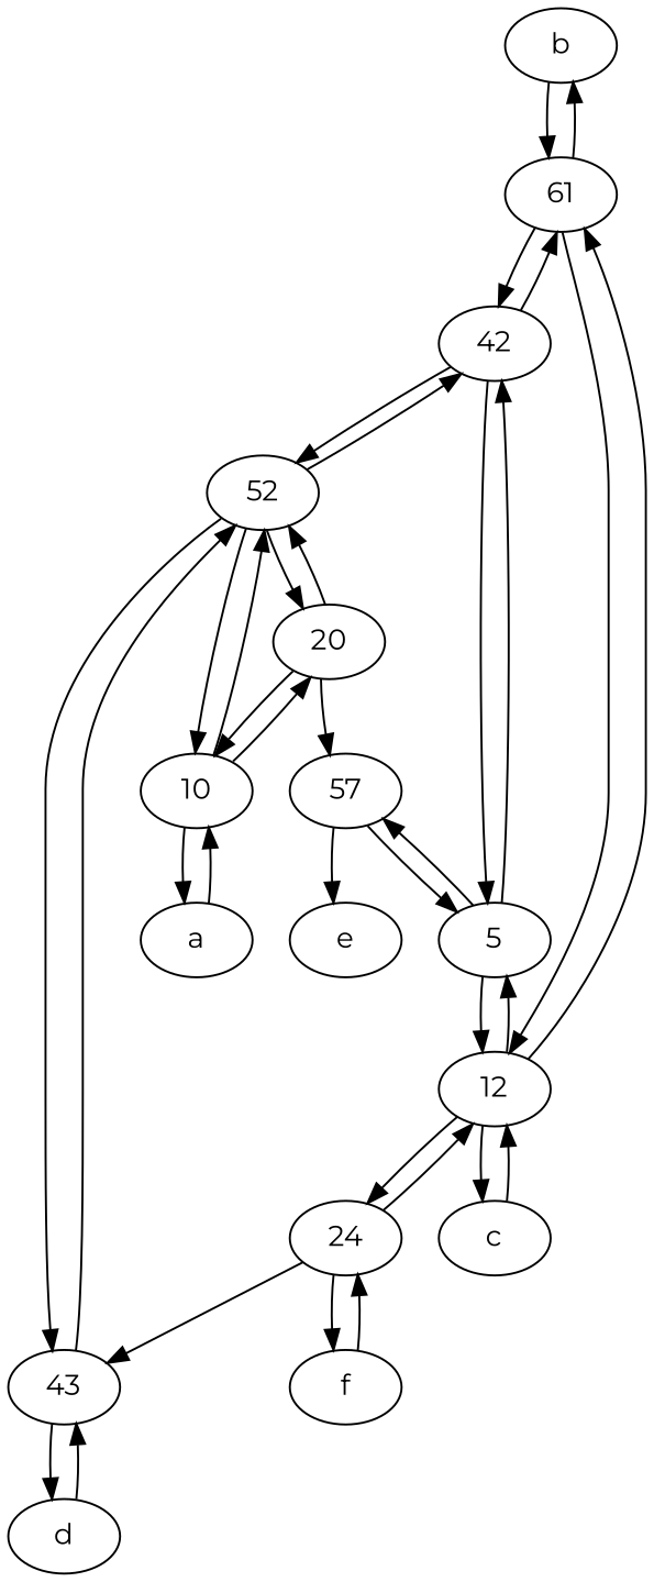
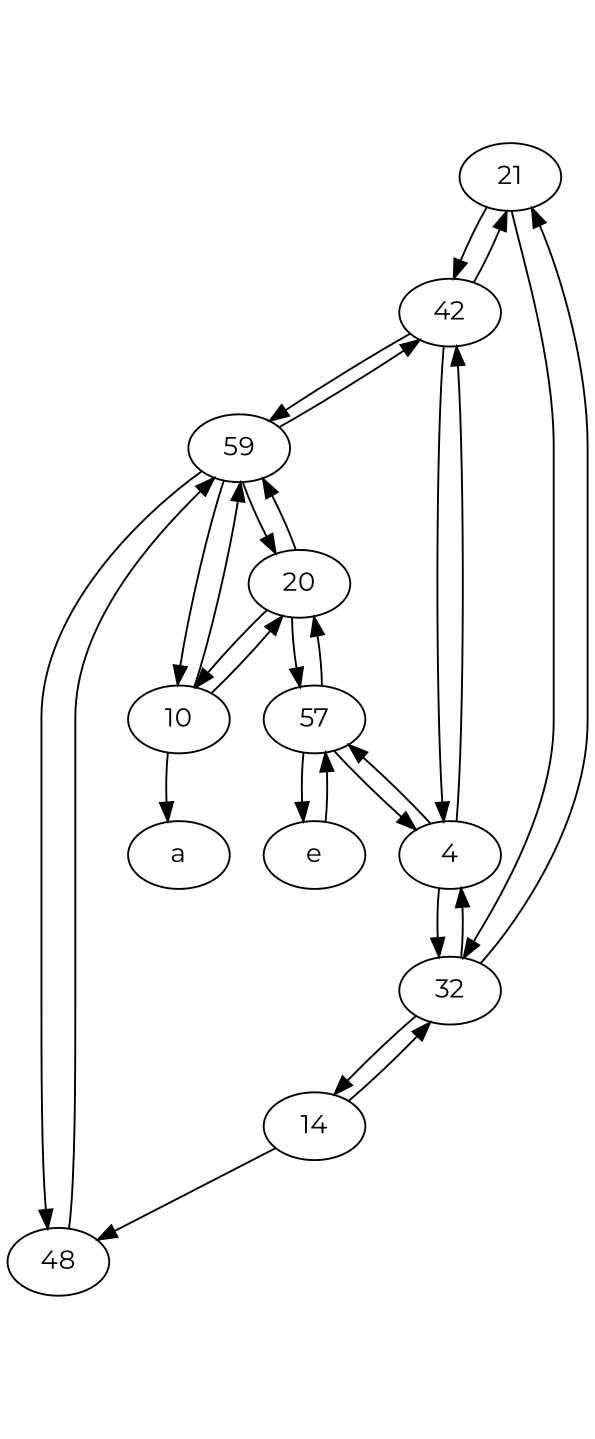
  digraph {
    fontname=Montserrat
    node [fontname=Montserrat]
    edge [fontname=Montserrat]
-   b
-   21 [label=61]
-   32 [label=12]
+   21
+   32
    42
-   5
-   c
-   14 [label=24]
-   52
+   5 [label=4]
+   14
+   52 [label=59]
    n9 [label=20]
    10
    57
    a
-   43
+   43 [label=48]
    e
-   d
-   f
-   b -> 21
-   21 -> b
    21 -> 32
    21 -> 42
    32 -> 21
    32 -> 5
-   32 -> c
    32 -> 14
    42 -> 21
    42 -> 5
    42 -> 52
    5 -> 32
    5 -> 42
    5 -> 57
-   c -> 32
    14 -> 32
    14 -> 43
-   14 -> f
    52 -> 42
    52 -> n9
    52 -> 10
    52 -> 43
    n9 -> 52
    n9 -> 10
    n9 -> 57
    10 -> 52
    10 -> n9
    10 -> a
    57 -> 5
+   57 -> n9
    57 -> e
-   a -> 10
    43 -> 52
-   43 -> d
-   d -> 43
-   f -> 14
+   e -> 57
  }
